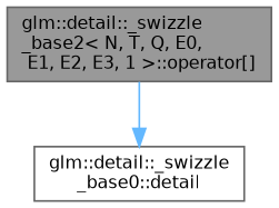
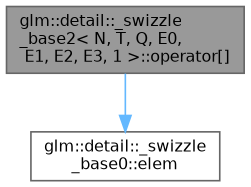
  digraph {
    rankdir=TB
    node [fontname=Helvetica fontsize=10 shape=box style=filled]
    n1 [color=gray40 fillcolor=grey60 fontcolor=black height=0.2 label="glm::detail::_swizzle\l_base2\< N, T, Q, E0,\l E1, E2, E3, 1 \>::operator[]" width=0.4]
-   n2 [color=grey40 fillcolor=white height=0.2 label="glm::detail::_swizzle\l_base0::detail" width=0.4]
+   n2 [color=grey40 fillcolor=white height=0.2 label="glm::detail::_swizzle\l_base0::elem" width=0.4]
    n1 -> n2 [color=steelblue1 fontname=Helvetica fontsize=10 labelfontname=Helvetica labelfontsize=10 style=solid]
  }
